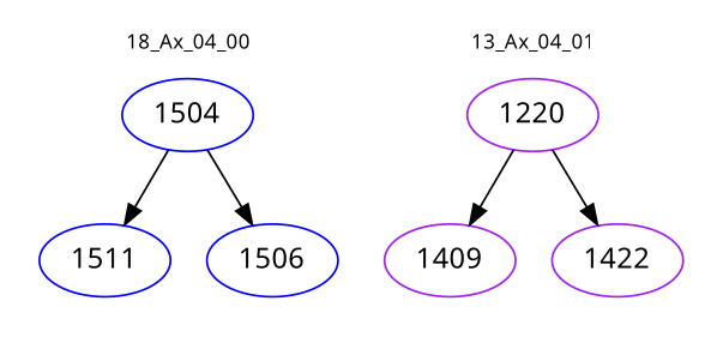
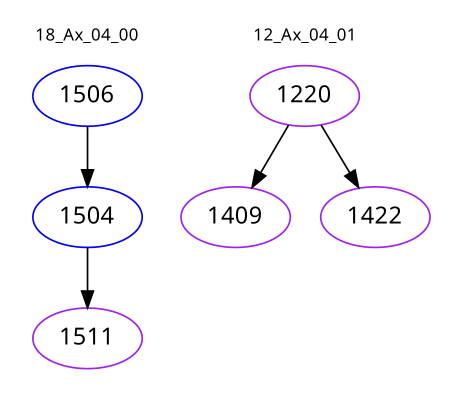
  digraph {
    fontname="Noto Sans"
    node [color=blue fontname="Noto Sans"]
    edge [color=black fontname="Noto Sans"]
    n1 [label=1504]
-   n2 [label=1511]
+   n2 [color=purple label=1511]
    n3 [label=1506]
    n4 [color=purple label=1220]
    n5 [color=purple label=1409]
    n6 [color=purple label=1422]
    subgraph cluster_1 {
      color=white
      fontsize=10
      label="18_Ax_04_00"
      n1
      n2
      n3
    }
    subgraph cluster_2 {
      color=white
      fontsize=10
-     label="13_Ax_04_01"
+     label="12_Ax_04_01"
      n4
      n5
      n6
    }
    n1 -> n2
-   n1 -> n3
+   n3 -> n1
    n4 -> n5
    n4 -> n6
  }
